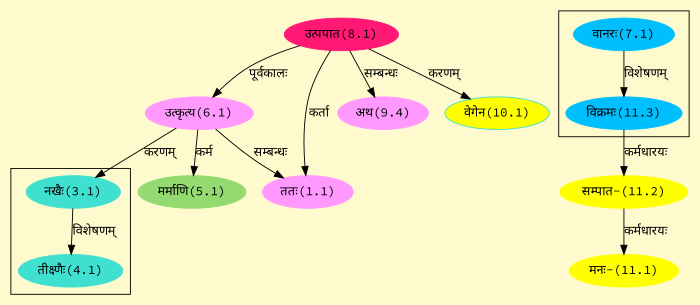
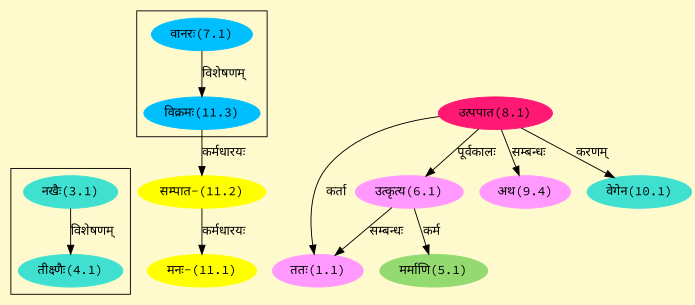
  digraph {
    bgcolor=lemonchiffon1
    compound=true
    fontname="Source Code Pro"
    rankdir=BT
    node [color="#40E0D0" fontname="Source Code Pro" style=filled]
    edge [dir=back fontname="Source Code Pro"]
    n1 [label="तीक्ष्णैः(4.1)"]
    n2 [label="नखैः(3.1)"]
    n3 [color="#00BFFF" label="विक्रमः(11.3)"]
    n4 [color="#00BFFF" label="वानरः(7.1)"]
    n5 [color="#FF99FF" label="उत्कृत्य(6.1)"]
    n6 [color="#FF1975" label="उत्पपात(8.1)"]
    n7 [color="#FF99FF" label="ततः(1.1)"]
    n8 [color="#93DB70" label="मर्माणि(5.1)"]
    n9 [color="#FF99FF" label="अथ(9.4)"]
-   n10 [label="वेगेन(10.1)" fillcolor="#FFFF00"]
+   n10 [label="वेगेन(10.1)"]
    n11 [color="#FFFF00" label="मनः-(11.1)"]
    n12 [color="#FFFF00" label="सम्पात-(11.2)"]
    subgraph cluster_1 {
      n1
      n2
    }
    subgraph cluster_2 {
      n3
      n4
    }
    n1 -> n2 [label="विशेषणम्"]
-   n2 -> n5 [label="करणम्"]
    n3 -> n4 [label="विशेषणम्"]
    n5 -> n6 [label="पूर्वकालः"]
    n7 -> n5 [label="सम्बन्धः"]
    n7 -> n6 [label="कर्ता"]
    n8 -> n5 [label="कर्म"]
    n9 -> n6 [label="सम्बन्धः"]
    n10 -> n6 [label="करणम्"]
    n11 -> n12 [label="कर्मधारयः"]
    n12 -> n3 [label="कर्मधारयः"]
  }
